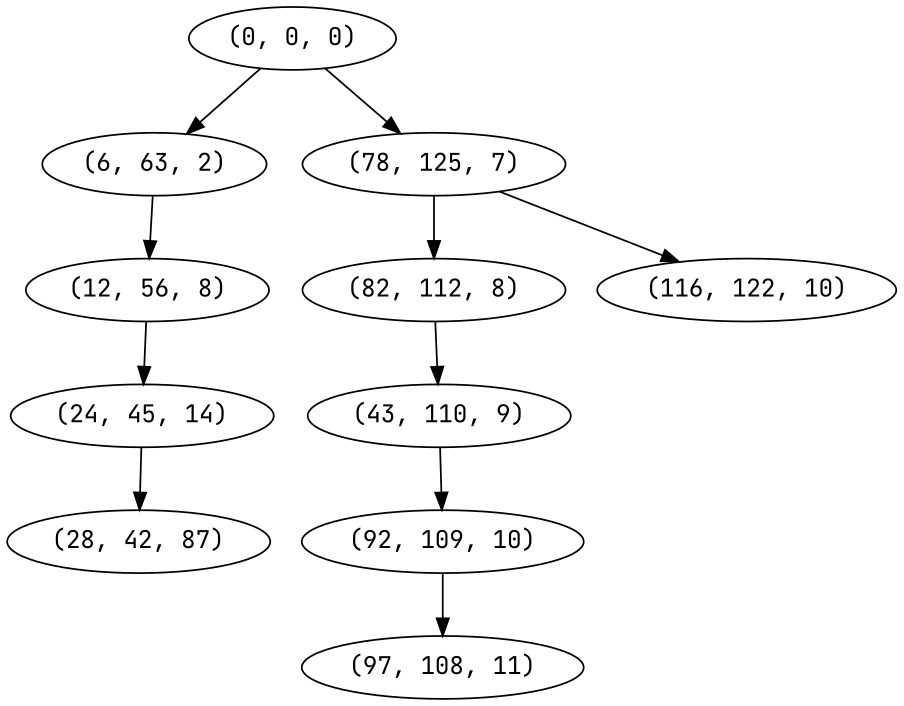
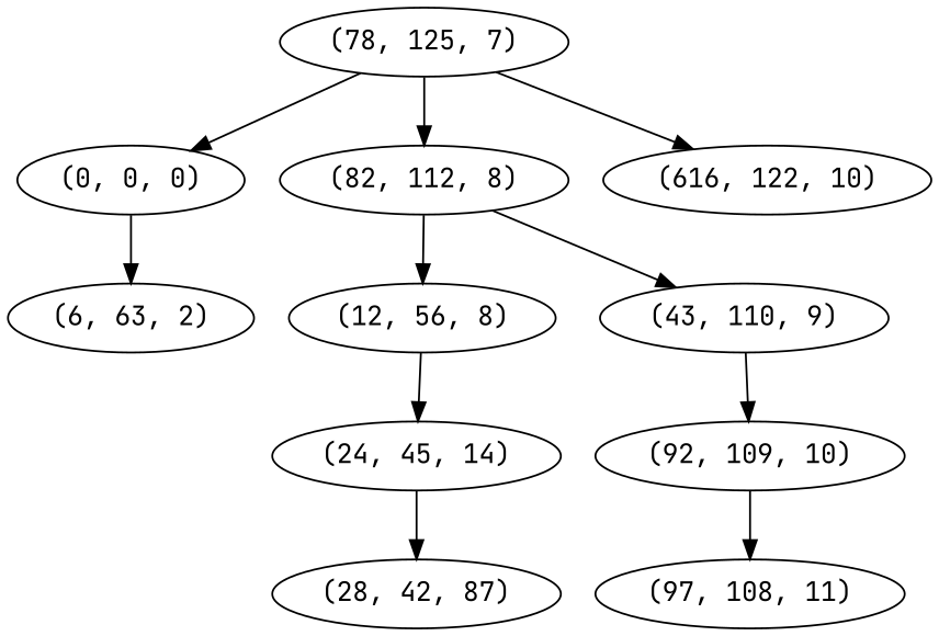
  digraph {
    fontname="JetBrains Mono"
    node [fontname="JetBrains Mono"]
    edge [fontname="JetBrains Mono"]
    "(0, 0, 0)"
    "(6, 63, 2)"
    "(78, 125, 7)"
    "(12, 56, 8)"
    "(82, 112, 8)"
-   "(116, 122, 10)"
+   "(116, 122, 10)" [label="(616, 122, 10)"]
    "(24, 45, 14)"
    n8 [label="(28, 42, 87)"]
    n9 [label="(43, 110, 9)"]
    "(92, 109, 10)"
    "(97, 108, 11)"
    "(0, 0, 0)" -> "(6, 63, 2)"
-   "(0, 0, 0)" -> "(78, 125, 7)"
-   "(6, 63, 2)" -> "(12, 56, 8)"
+   "(78, 125, 7)" -> "(0, 0, 0)"
+   "(82, 112, 8)" -> "(12, 56, 8)"
    "(78, 125, 7)" -> "(82, 112, 8)"
    "(78, 125, 7)" -> "(116, 122, 10)"
    "(12, 56, 8)" -> "(24, 45, 14)"
    "(82, 112, 8)" -> n9
    "(24, 45, 14)" -> n8
    n9 -> "(92, 109, 10)"
    "(92, 109, 10)" -> "(97, 108, 11)"
  }
